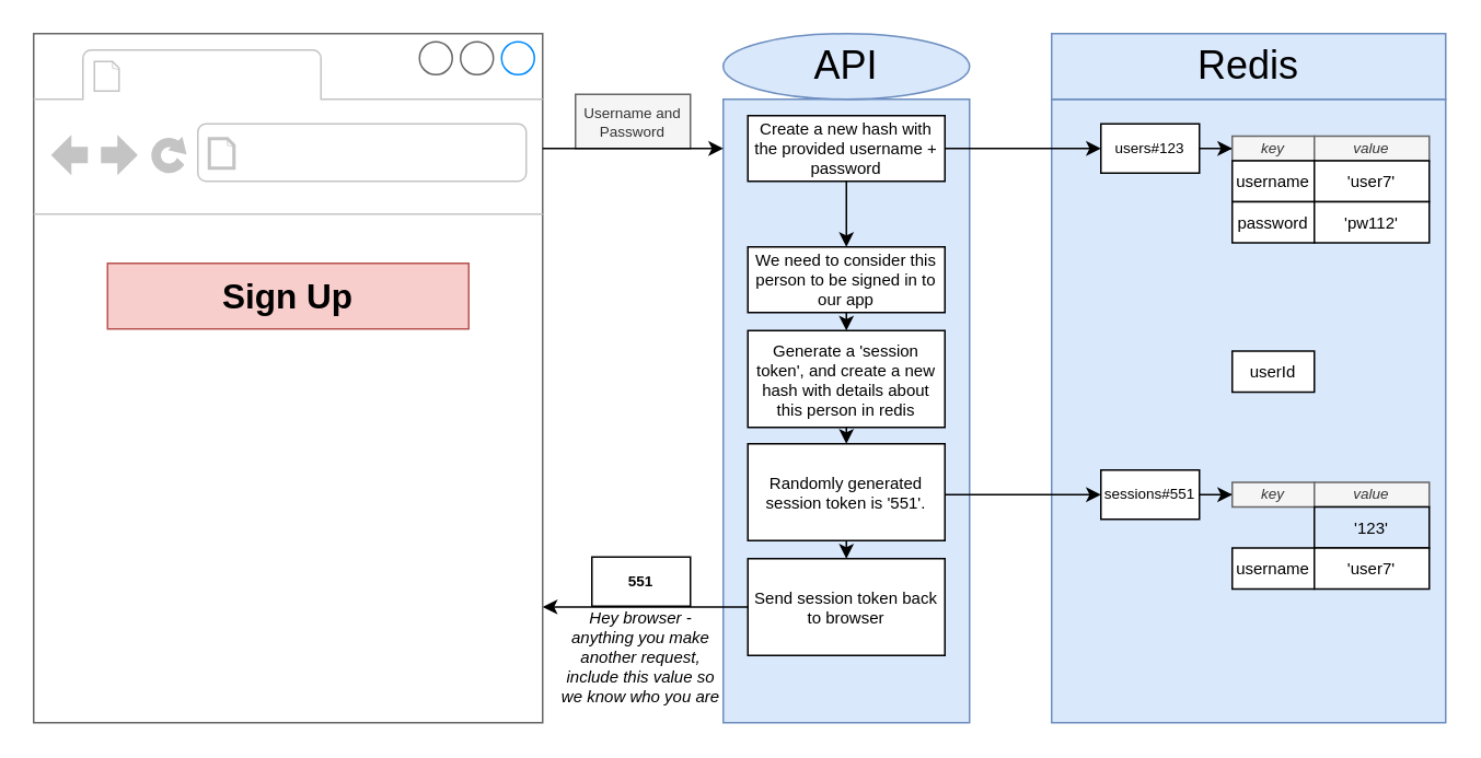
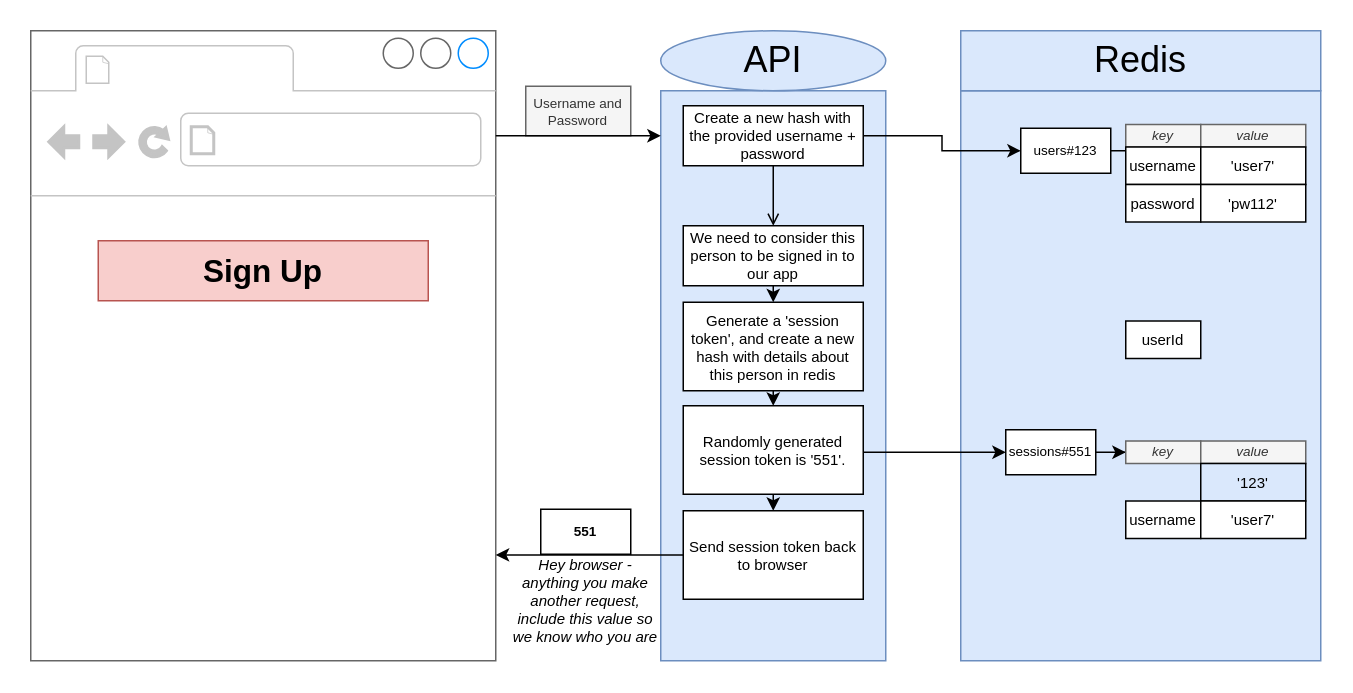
  <mxCell id="0" />
  <mxCell id="1" parent="0" />
  <mxCell id="2" value="" style="strokeWidth=1;shadow=0;dashed=0;align=center;html=1;shape=mxgraph.mockup.containers.browserWindow;rSize=0;strokeColor=#666666;strokeColor2=#008cff;strokeColor3=#c4c4c4;mainText=,;recursiveResize=0;fontSize=38;" vertex="1" parent="1"><mxGeometry x="20" y="20" width="310" height="420" as="geometry" /></mxCell>
  <mxCell id="3" value="" style="strokeWidth=1;shadow=0;dashed=0;align=center;html=1;shape=mxgraph.mockup.containers.anchor;rSize=0;fontSize=17;fontColor=#666666;align=left;" vertex="1" parent="2"><mxGeometry x="130" y="60" width="250" height="26" as="geometry" /></mxCell>
  <mxCell id="4" value="Sign Up" style="rounded=0;whiteSpace=wrap;html=1;fillColor=#f8cecc;strokeColor=#b85450;fontStyle=1;fontSize=21;" vertex="1" parent="2"><mxGeometry x="45" y="140" width="220" height="40" as="geometry" /></mxCell>
  <mxCell id="5" value="" style="rounded=0;whiteSpace=wrap;html=1;fontSize=24;align=center;fillColor=#dae8fc;strokeColor=#6c8ebf;" vertex="1" parent="1"><mxGeometry x="440" y="60" width="150" height="380" as="geometry" /></mxCell>
  <mxCell id="6" value="API" style="ellipse;whiteSpace=wrap;html=1;fontSize=24;align=center;fillColor=#dae8fc;strokeColor=#6c8ebf;" vertex="1" parent="1"><mxGeometry x="440" y="20" width="150" height="40" as="geometry" /></mxCell>
  <mxCell id="7" value="" style="rounded=0;whiteSpace=wrap;html=1;fontSize=24;align=center;fillColor=#dae8fc;strokeColor=#6c8ebf;" vertex="1" parent="1"><mxGeometry x="640" y="60" width="240" height="380" as="geometry" /></mxCell>
  <mxCell id="8" value="Redis" style="rounded=0;whiteSpace=wrap;html=1;fontSize=24;align=center;fillColor=#dae8fc;strokeColor=#6c8ebf;" vertex="1" parent="1"><mxGeometry x="640" y="20" width="240" height="40" as="geometry" /></mxCell>
  <mxCell id="9" style="edgeStyle=orthogonalEdgeStyle;rounded=0;orthogonalLoop=1;jettySize=auto;html=1;exitX=1;exitY=0.5;exitDx=0;exitDy=0;fontSize=9;" edge="1" parent="1" source="10" target="11"><mxGeometry relative="1" as="geometry" /></mxCell>
- <mxCell id="10" value="users#123" style="rounded=0;whiteSpace=wrap;html=1;fontSize=9;" vertex="1" parent="1"><mxGeometry x="670" y="75" width="60" height="30" as="geometry" /></mxCell>
+ <mxCell id="10" value="users#123" style="rounded=0;whiteSpace=wrap;html=1;fontSize=9;" vertex="1" parent="1"><mxGeometry x="680" y="85" width="60" height="30" as="geometry" /></mxCell>
  <mxCell id="11" value="key" style="rounded=0;whiteSpace=wrap;html=1;fontSize=9;align=center;fontStyle=2;fillColor=#f5f5f5;strokeColor=#666666;fontColor=#333333;" vertex="1" parent="1"><mxGeometry x="750" y="82.5" width="50" height="15" as="geometry" /></mxCell>
  <mxCell id="12" value="value" style="rounded=0;whiteSpace=wrap;html=1;fontSize=9;align=center;fontStyle=2;fillColor=#f5f5f5;strokeColor=#666666;fontColor=#333333;" vertex="1" parent="1"><mxGeometry x="800" y="82.5" width="70" height="15" as="geometry" /></mxCell>
  <mxCell id="13" value="username" style="rounded=0;whiteSpace=wrap;html=1;fontSize=10;" vertex="1" parent="1"><mxGeometry x="750" y="97.5" width="50" height="25" as="geometry" /></mxCell>
  <mxCell id="14" value="'user7'" style="rounded=0;whiteSpace=wrap;html=1;fontSize=10;" vertex="1" parent="1"><mxGeometry x="800" y="97.5" width="70" height="25" as="geometry" /></mxCell>
  <mxCell id="15" value="password" style="rounded=0;whiteSpace=wrap;html=1;fontSize=10;" vertex="1" parent="1"><mxGeometry x="750" y="122.5" width="50" height="25" as="geometry" /></mxCell>
  <mxCell id="16" value="'pw112'" style="rounded=0;whiteSpace=wrap;html=1;fontSize=10;" vertex="1" parent="1"><mxGeometry x="800" y="122.5" width="70" height="25" as="geometry" /></mxCell>
  <mxCell id="17" value="Username and Password" style="rounded=0;whiteSpace=wrap;html=1;fontSize=9;align=center;fillColor=#f5f5f5;strokeColor=#666666;fontColor=#333333;" vertex="1" parent="1"><mxGeometry x="350" y="57" width="70" height="33" as="geometry" /></mxCell>
  <mxCell id="18" value="" style="endArrow=classic;html=1;fontSize=9;" edge="1" parent="1"><mxGeometry width="50" height="50" relative="1" as="geometry"><mxPoint x="330" y="90" as="sourcePoint" /><mxPoint x="440" y="90" as="targetPoint" /></mxGeometry></mxCell>
  <mxCell id="19" style="edgeStyle=orthogonalEdgeStyle;rounded=0;orthogonalLoop=1;jettySize=auto;html=1;exitX=1;exitY=0.5;exitDx=0;exitDy=0;fontSize=10;" edge="1" parent="1" source="21" target="10"><mxGeometry relative="1" as="geometry" /></mxCell>
- <mxCell id="20" style="edgeStyle=orthogonalEdgeStyle;rounded=0;orthogonalLoop=1;jettySize=auto;html=1;exitX=0.5;exitY=1;exitDx=0;exitDy=0;fontSize=10;" edge="1" parent="1" source="21" target="23"><mxGeometry relative="1" as="geometry" /></mxCell>
+ <mxCell id="20" style="edgeStyle=orthogonalEdgeStyle;rounded=0;orthogonalLoop=1;jettySize=auto;html=1;exitX=0.5;exitY=1;exitDx=0;exitDy=0;fontSize=10;endArrow=open;" edge="1" parent="1" source="21" target="23"><mxGeometry relative="1" as="geometry" /></mxCell>
  <mxCell id="21" value="Create a new hash with the provided username + password" style="rounded=0;whiteSpace=wrap;html=1;fontSize=10;align=center;" vertex="1" parent="1"><mxGeometry x="455" y="70" width="120" height="40" as="geometry" /></mxCell>
  <mxCell id="22" style="edgeStyle=orthogonalEdgeStyle;rounded=0;orthogonalLoop=1;jettySize=auto;html=1;exitX=0.5;exitY=1;exitDx=0;exitDy=0;entryX=0.5;entryY=0;entryDx=0;entryDy=0;fontSize=10;" edge="1" parent="1" source="23" target="25"><mxGeometry relative="1" as="geometry" /></mxCell>
  <mxCell id="23" value="We need to consider this person to be signed in to our app" style="rounded=0;whiteSpace=wrap;html=1;fontSize=10;align=center;" vertex="1" parent="1"><mxGeometry x="455" y="150" width="120" height="40" as="geometry" /></mxCell>
  <mxCell id="24" style="edgeStyle=orthogonalEdgeStyle;rounded=0;orthogonalLoop=1;jettySize=auto;html=1;exitX=0.5;exitY=1;exitDx=0;exitDy=0;entryX=0.5;entryY=0;entryDx=0;entryDy=0;fontSize=10;" edge="1" parent="1" source="25" target="35"><mxGeometry relative="1" as="geometry" /></mxCell>
  <mxCell id="25" value="Generate a 'session token', and create a new hash with details about this person in redis" style="rounded=0;whiteSpace=wrap;html=1;fontSize=10;align=center;" vertex="1" parent="1"><mxGeometry x="455" y="201" width="120" height="59" as="geometry" /></mxCell>
  <mxCell id="26" style="edgeStyle=orthogonalEdgeStyle;rounded=0;orthogonalLoop=1;jettySize=auto;html=1;exitX=1;exitY=0.5;exitDx=0;exitDy=0;fontSize=9;" edge="1" parent="1" source="27" target="28"><mxGeometry relative="1" as="geometry" /></mxCell>
  <mxCell id="27" value="sessions#551" style="rounded=0;whiteSpace=wrap;html=1;fontSize=9;" vertex="1" parent="1"><mxGeometry x="670" y="286" width="60" height="30" as="geometry" /></mxCell>
  <mxCell id="28" value="key" style="rounded=0;whiteSpace=wrap;html=1;fontSize=9;align=center;fontStyle=2;fillColor=#f5f5f5;strokeColor=#666666;fontColor=#333333;" vertex="1" parent="1"><mxGeometry x="750" y="293.5" width="50" height="15" as="geometry" /></mxCell>
  <mxCell id="29" value="value" style="rounded=0;whiteSpace=wrap;html=1;fontSize=9;align=center;fontStyle=2;fillColor=#f5f5f5;strokeColor=#666666;fontColor=#333333;" vertex="1" parent="1"><mxGeometry x="800" y="293.5" width="70" height="15" as="geometry" /></mxCell>
  <mxCell id="30" value="userId" style="rounded=0;whiteSpace=wrap;html=1;fontSize=10;" vertex="1" parent="1"><mxGeometry x="750" y="213.5" width="50" height="25" as="geometry" /></mxCell>
  <mxCell id="31" value="'123'" style="rounded=0;whiteSpace=wrap;html=1;fontSize=10;fillColor=#dae8fc;" vertex="1" parent="1"><mxGeometry x="800" y="308.5" width="70" height="25" as="geometry" /></mxCell>
  <mxCell id="32" value="username" style="rounded=0;whiteSpace=wrap;html=1;fontSize=10;" vertex="1" parent="1"><mxGeometry x="750" y="333.5" width="50" height="25" as="geometry" /></mxCell>
  <mxCell id="33" value="'user7'" style="rounded=0;whiteSpace=wrap;html=1;fontSize=10;" vertex="1" parent="1"><mxGeometry x="800" y="333.5" width="70" height="25" as="geometry" /></mxCell>
  <mxCell id="34" style="edgeStyle=orthogonalEdgeStyle;rounded=0;orthogonalLoop=1;jettySize=auto;html=1;exitX=0.5;exitY=1;exitDx=0;exitDy=0;entryX=0.5;entryY=0;entryDx=0;entryDy=0;fontSize=10;" edge="1" parent="1" source="35" target="38"><mxGeometry relative="1" as="geometry" /></mxCell>
  <mxCell id="35" value="Randomly generated session token is '551'." style="rounded=0;whiteSpace=wrap;html=1;fontSize=10;align=center;" vertex="1" parent="1"><mxGeometry x="455" y="270" width="120" height="59" as="geometry" /></mxCell>
  <mxCell id="36" style="edgeStyle=orthogonalEdgeStyle;rounded=0;orthogonalLoop=1;jettySize=auto;html=1;exitX=1;exitY=0.5;exitDx=0;exitDy=0;fontSize=10;" edge="1" parent="1"><mxGeometry relative="1" as="geometry"><mxPoint x="575" y="301" as="sourcePoint" /><mxPoint x="670" y="301" as="targetPoint" /></mxGeometry></mxCell>
  <mxCell id="37" style="edgeStyle=orthogonalEdgeStyle;rounded=0;orthogonalLoop=1;jettySize=auto;html=1;exitX=0;exitY=0.5;exitDx=0;exitDy=0;entryX=1;entryY=0.832;entryDx=0;entryDy=0;entryPerimeter=0;fontSize=10;" edge="1" parent="1" source="38" target="2"><mxGeometry relative="1" as="geometry" /></mxCell>
  <mxCell id="38" value="Send session token back to browser" style="rounded=0;whiteSpace=wrap;html=1;fontSize=10;align=center;" vertex="1" parent="1"><mxGeometry x="455" y="340" width="120" height="59" as="geometry" /></mxCell>
  <mxCell id="39" value="551" style="rounded=0;whiteSpace=wrap;html=1;fontSize=9;fontStyle=1" vertex="1" parent="1"><mxGeometry x="360" y="339" width="60" height="30" as="geometry" /></mxCell>
  <mxCell id="40" value="Hey browser - anything you make another request, include this value so we know who you are" style="text;html=1;strokeColor=none;fillColor=none;align=center;verticalAlign=middle;whiteSpace=wrap;rounded=0;fontSize=10;fontStyle=2" vertex="1" parent="1"><mxGeometry x="340" y="390" width="100" height="20" as="geometry" /></mxCell>
